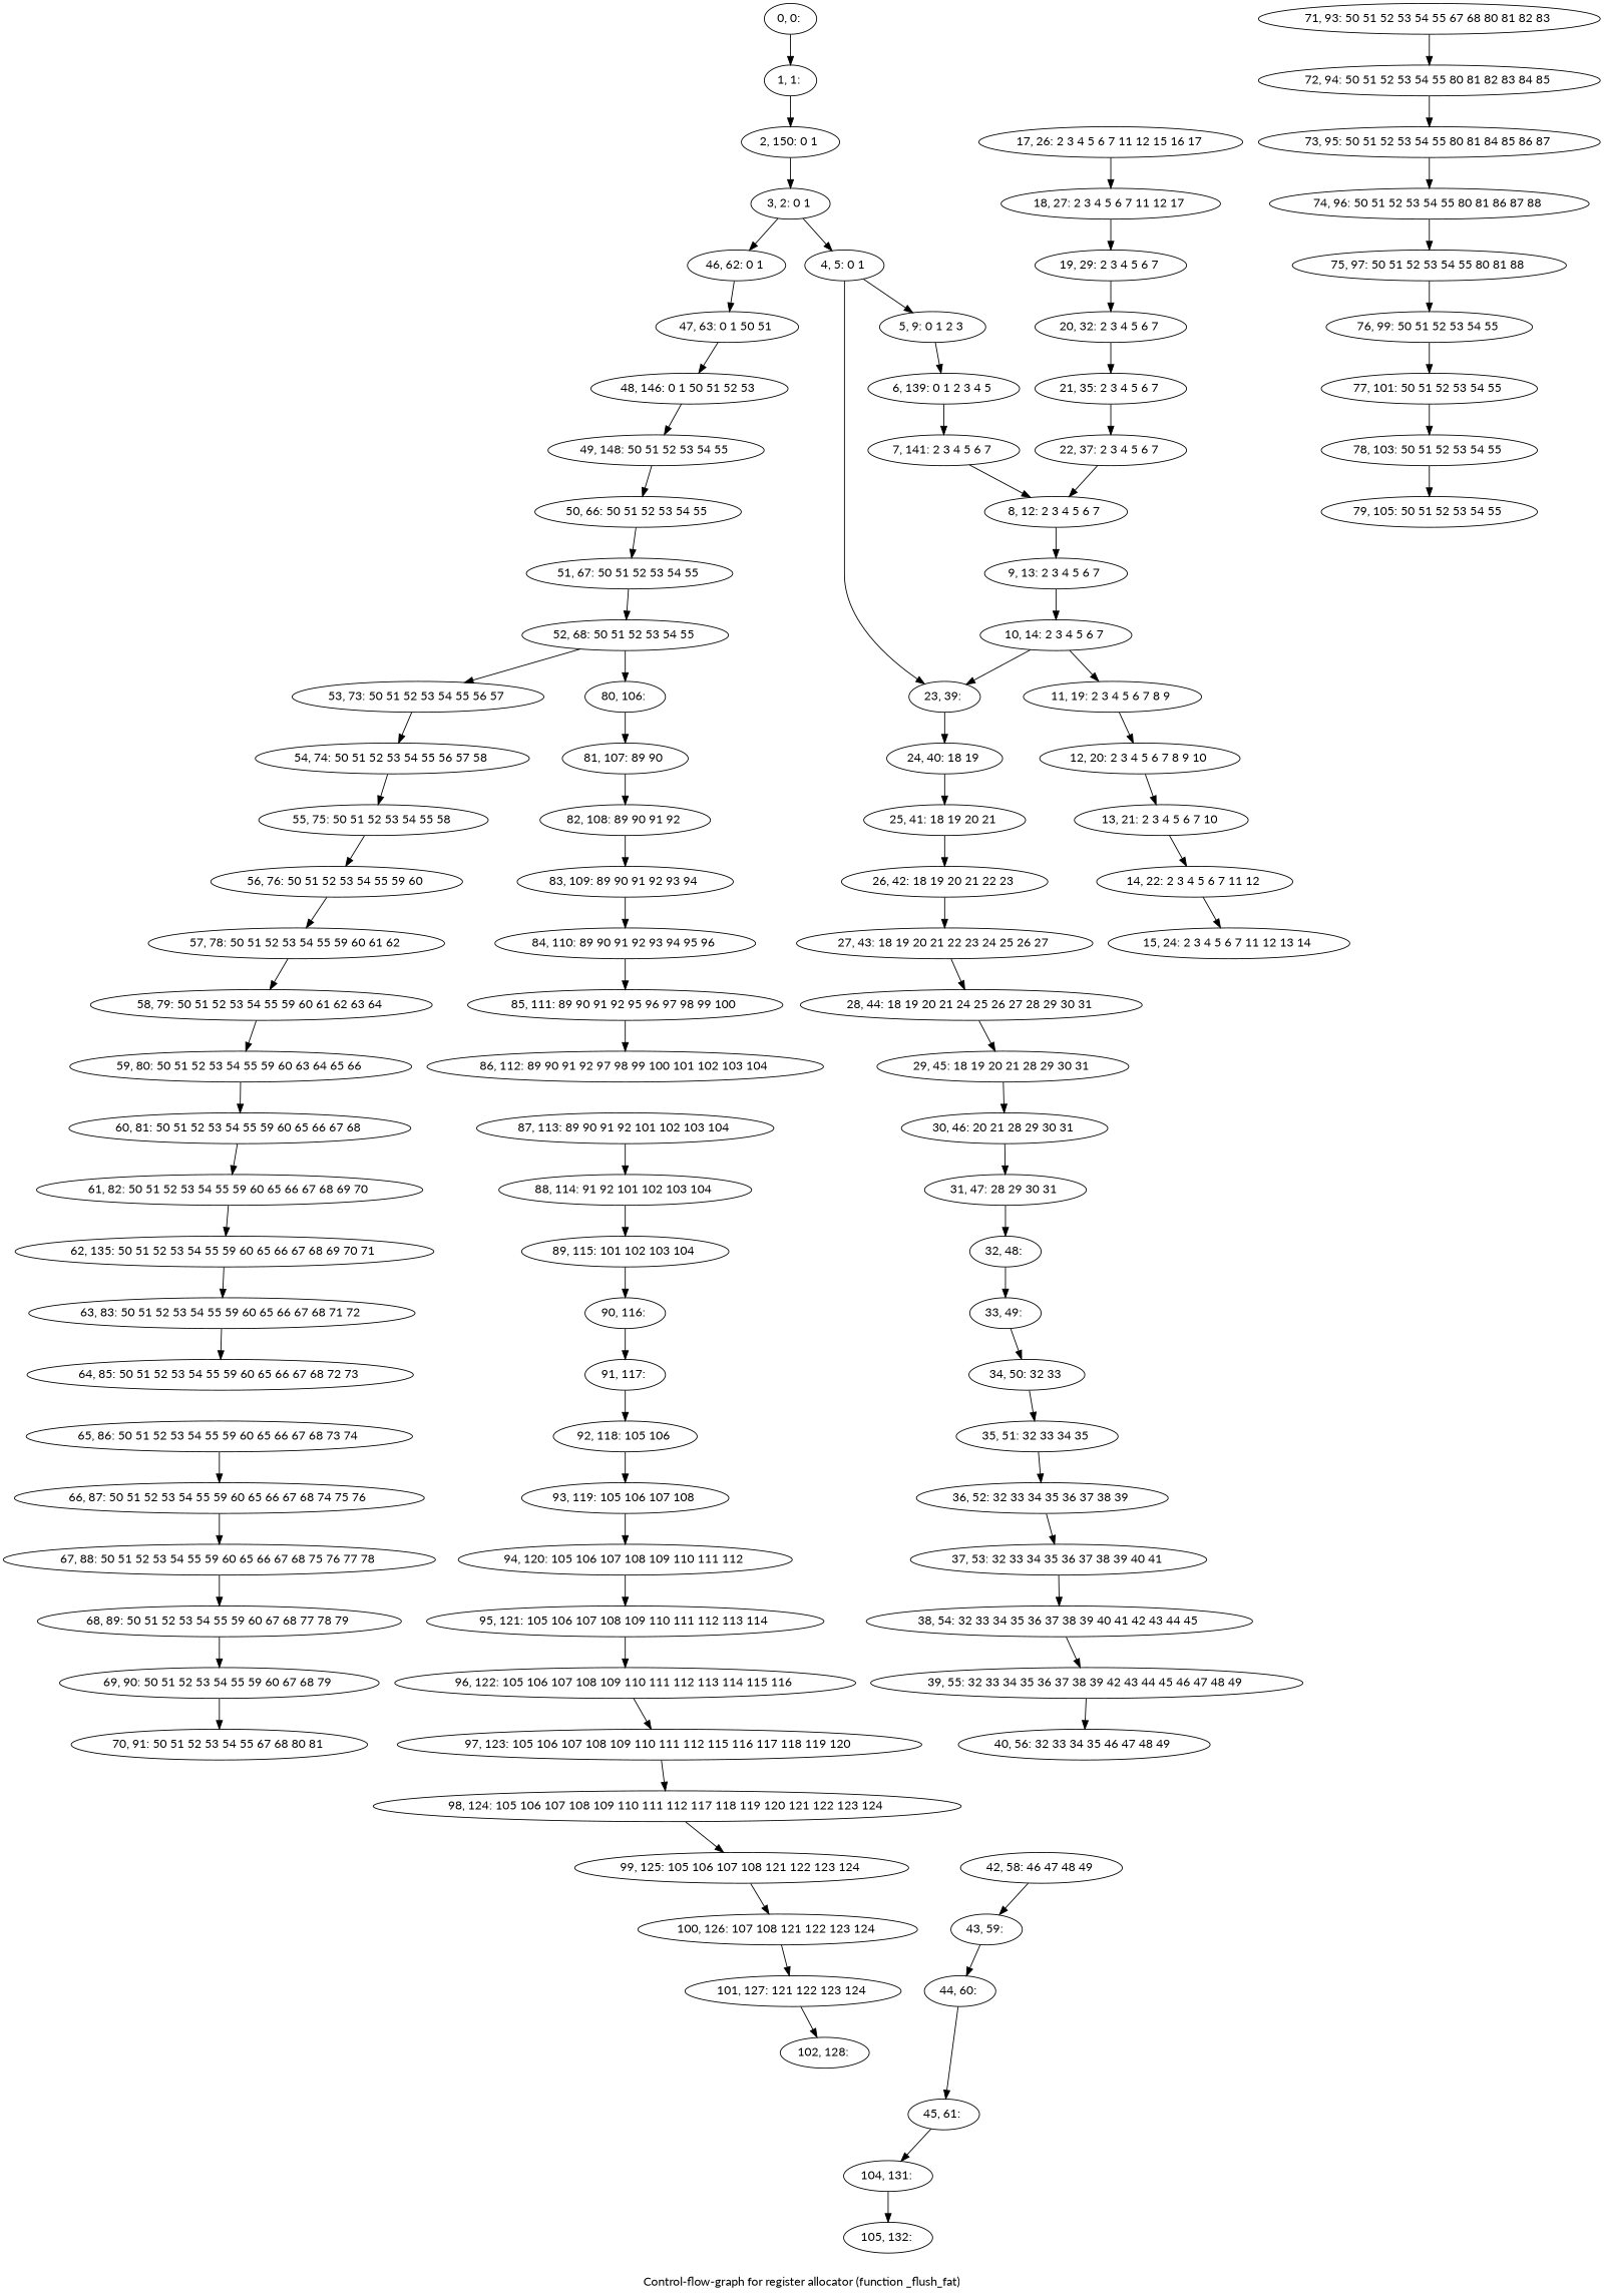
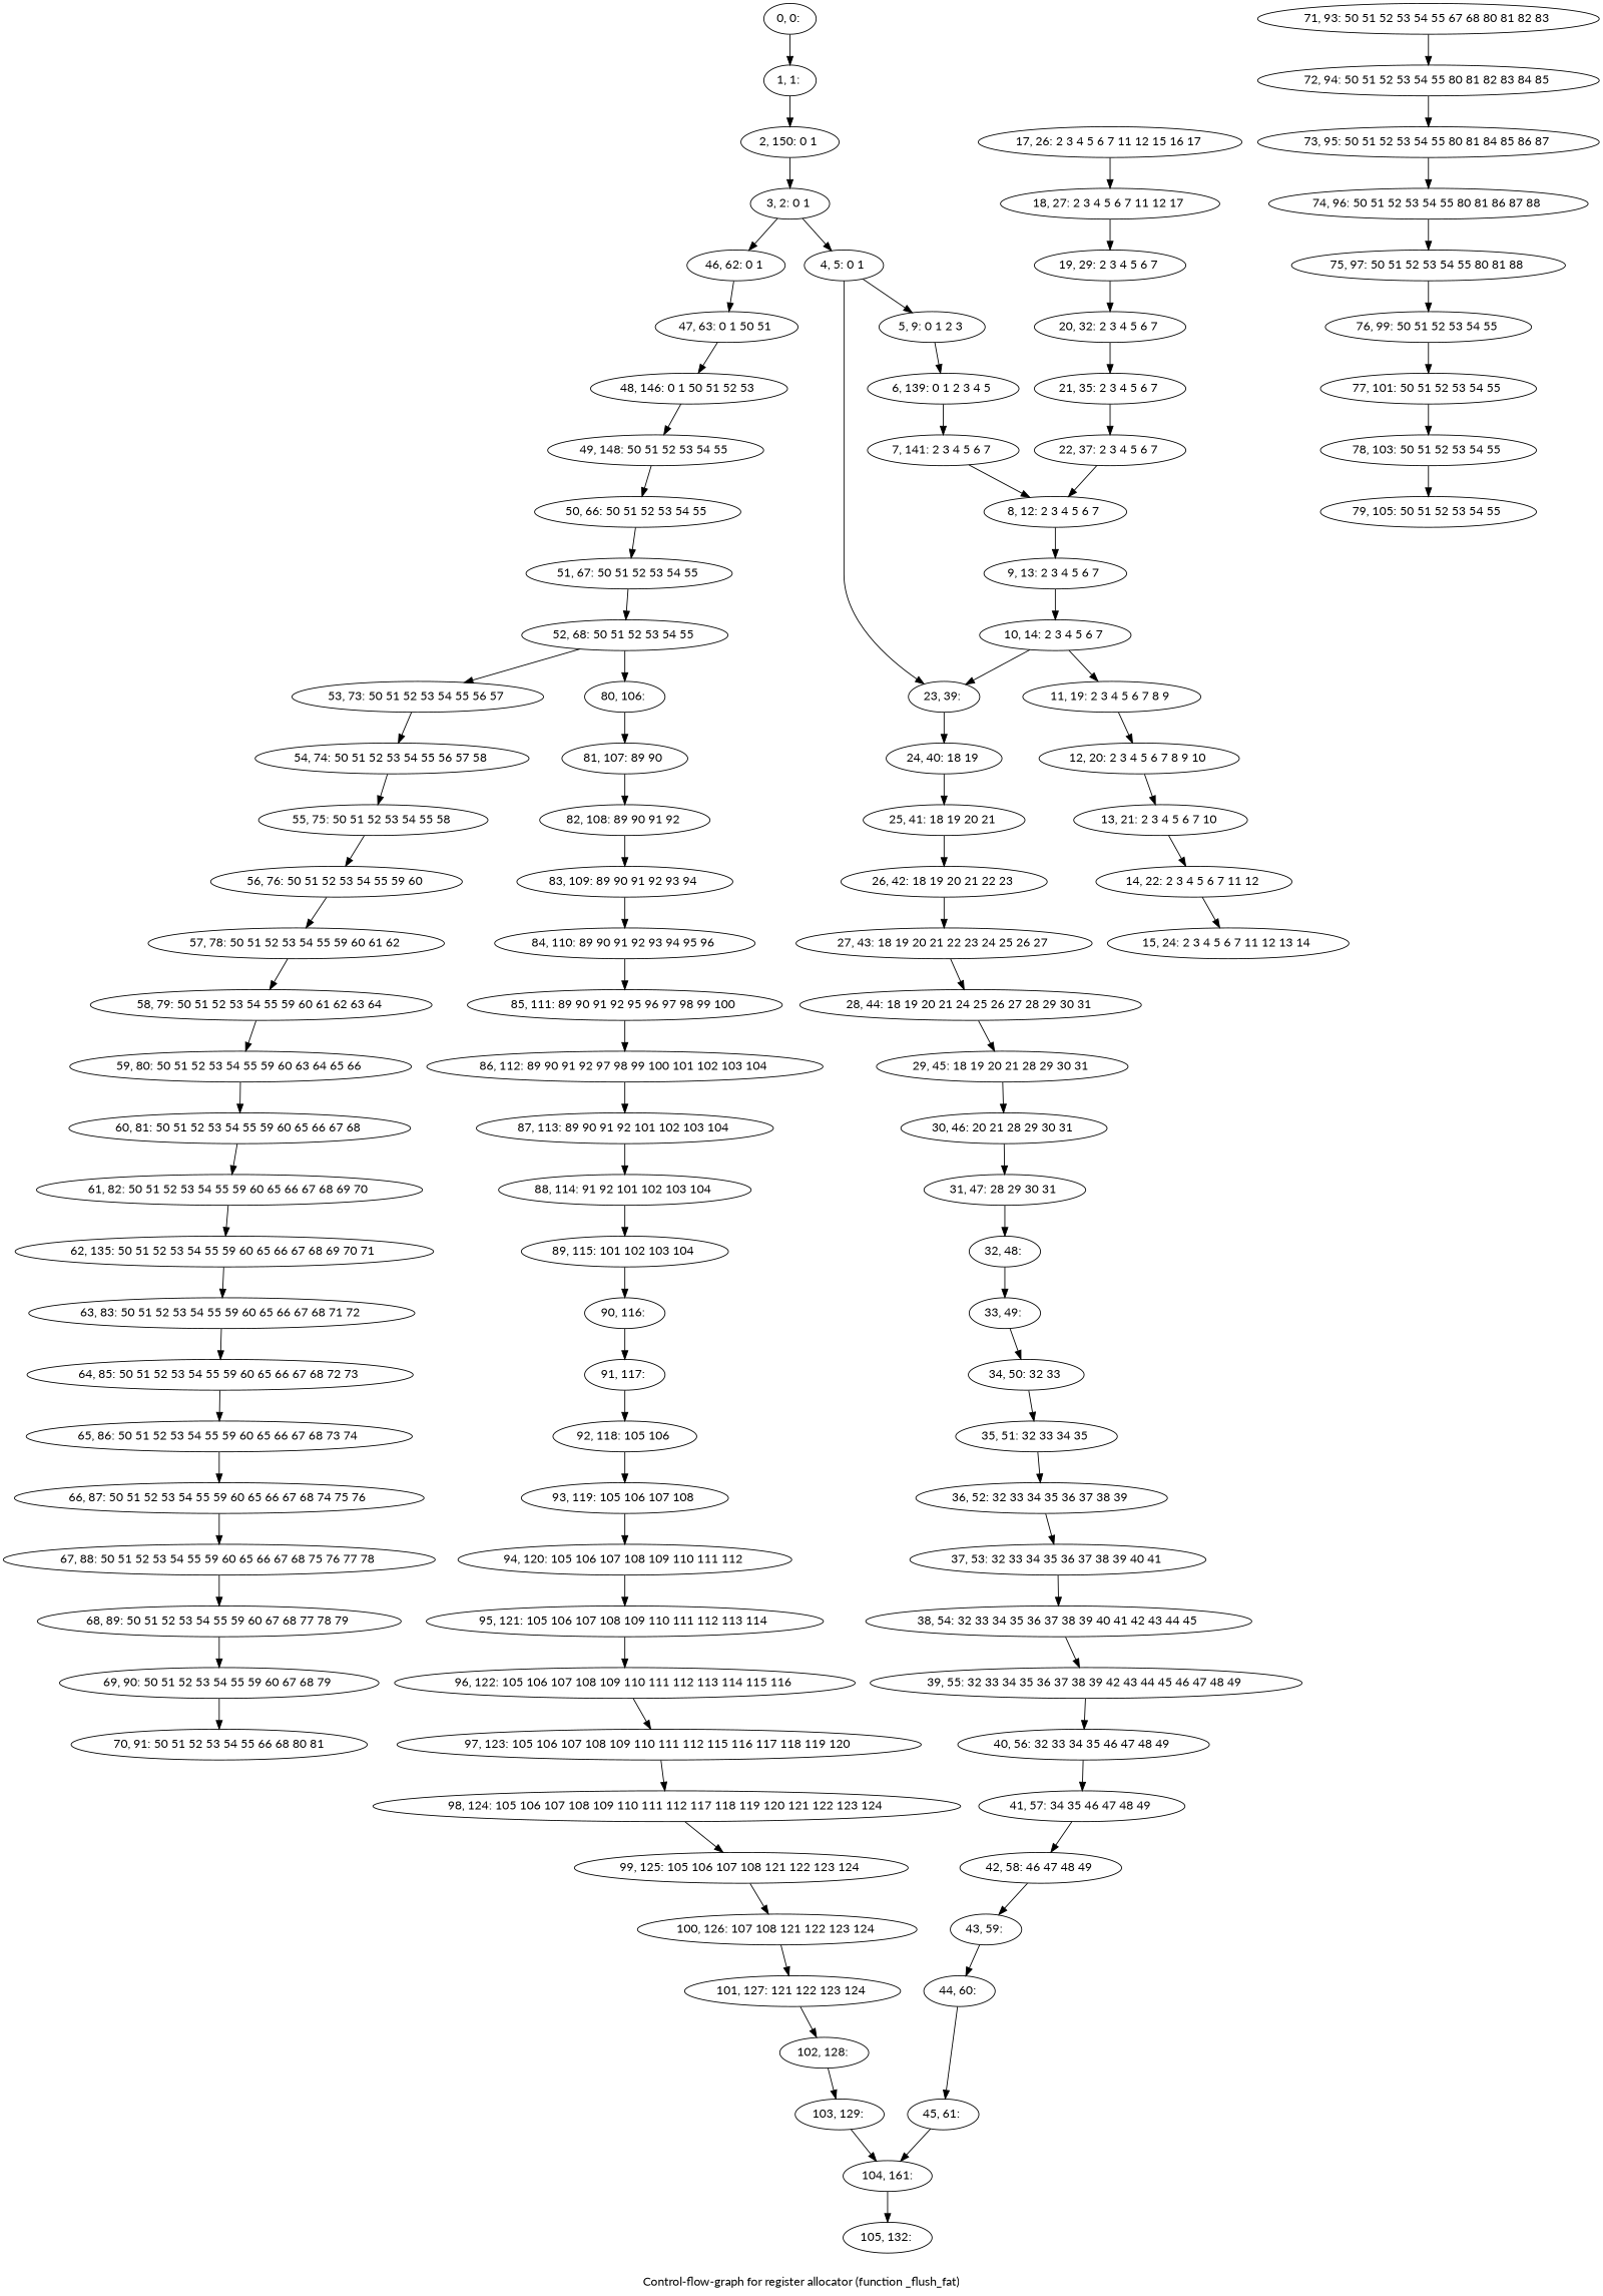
  digraph {
    fontname=Lato
    label="Control-flow-graph for register allocator (function _flush_fat)"
    node [fontname=Lato]
    edge [fontname=Lato]
    n1 [label="0, 0: "]
    n2 [label="1, 1: "]
    n3 [label="2, 150: 0 1 "]
    n4 [label="3, 2: 0 1 "]
    n5 [label="4, 5: 0 1 "]
    n6 [label="46, 62: 0 1 "]
    n7 [label="5, 9: 0 1 2 3 "]
    n8 [label="23, 39: "]
    n9 [label="47, 63: 0 1 50 51 "]
    n10 [label="6, 139: 0 1 2 3 4 5 "]
    n11 [label="24, 40: 18 19 "]
    n12 [label="7, 141: 2 3 4 5 6 7 "]
    n13 [label="8, 12: 2 3 4 5 6 7 "]
    n14 [label="9, 13: 2 3 4 5 6 7 "]
    n15 [label="10, 14: 2 3 4 5 6 7 "]
    n16 [label="11, 19: 2 3 4 5 6 7 8 9 "]
    n17 [label="12, 20: 2 3 4 5 6 7 8 9 10 "]
    n18 [label="13, 21: 2 3 4 5 6 7 10 "]
    n19 [label="14, 22: 2 3 4 5 6 7 11 12 "]
    n20 [label="15, 24: 2 3 4 5 6 7 11 12 13 14 "]
    n21 [label="17, 26: 2 3 4 5 6 7 11 12 15 16 17 "]
    n22 [label="18, 27: 2 3 4 5 6 7 11 12 17 "]
    n23 [label="19, 29: 2 3 4 5 6 7 "]
    n24 [label="20, 32: 2 3 4 5 6 7 "]
    n25 [label="21, 35: 2 3 4 5 6 7 "]
    n26 [label="22, 37: 2 3 4 5 6 7 "]
    n27 [label="25, 41: 18 19 20 21 "]
    n28 [label="26, 42: 18 19 20 21 22 23 "]
    n29 [label="27, 43: 18 19 20 21 22 23 24 25 26 27 "]
    n30 [label="28, 44: 18 19 20 21 24 25 26 27 28 29 30 31 "]
    n31 [label="29, 45: 18 19 20 21 28 29 30 31 "]
    n32 [label="30, 46: 20 21 28 29 30 31 "]
    n33 [label="31, 47: 28 29 30 31 "]
    n34 [label="32, 48: "]
    n35 [label="33, 49: "]
    n36 [label="34, 50: 32 33 "]
    n37 [label="35, 51: 32 33 34 35 "]
    n38 [label="36, 52: 32 33 34 35 36 37 38 39 "]
    n39 [label="37, 53: 32 33 34 35 36 37 38 39 40 41 "]
    n40 [label="38, 54: 32 33 34 35 36 37 38 39 40 41 42 43 44 45 "]
    n41 [label="39, 55: 32 33 34 35 36 37 38 39 42 43 44 45 46 47 48 49 "]
    n42 [label="40, 56: 32 33 34 35 46 47 48 49 "]
+   n43 [label="41, 57: 34 35 46 47 48 49 "]
    n44 [label="42, 58: 46 47 48 49 "]
    n45 [label="43, 59: "]
    n46 [label="44, 60: "]
    n47 [label="45, 61: "]
-   n48 [label="104, 131: "]
+   n48 [label="104, 161:"]
    n49 [label="105, 132: "]
    n50 [label="48, 146: 0 1 50 51 52 53 "]
    n51 [label="49, 148: 50 51 52 53 54 55 "]
    n52 [label="50, 66: 50 51 52 53 54 55 "]
    n53 [label="51, 67: 50 51 52 53 54 55 "]
    n54 [label="52, 68: 50 51 52 53 54 55 "]
    n55 [label="53, 73: 50 51 52 53 54 55 56 57 "]
    n56 [label="80, 106: "]
    n57 [label="54, 74: 50 51 52 53 54 55 56 57 58 "]
    n58 [label="81, 107: 89 90 "]
    n59 [label="55, 75: 50 51 52 53 54 55 58 "]
    n60 [label="56, 76: 50 51 52 53 54 55 59 60 "]
    n61 [label="57, 78: 50 51 52 53 54 55 59 60 61 62 "]
    n62 [label="58, 79: 50 51 52 53 54 55 59 60 61 62 63 64 "]
    n63 [label="59, 80: 50 51 52 53 54 55 59 60 63 64 65 66 "]
    n64 [label="60, 81: 50 51 52 53 54 55 59 60 65 66 67 68 "]
    n65 [label="61, 82: 50 51 52 53 54 55 59 60 65 66 67 68 69 70 "]
    n66 [label="62, 135: 50 51 52 53 54 55 59 60 65 66 67 68 69 70 71 "]
    n67 [label="63, 83: 50 51 52 53 54 55 59 60 65 66 67 68 71 72 "]
    n68 [label="64, 85: 50 51 52 53 54 55 59 60 65 66 67 68 72 73 "]
    n69 [label="65, 86: 50 51 52 53 54 55 59 60 65 66 67 68 73 74 "]
    n70 [label="66, 87: 50 51 52 53 54 55 59 60 65 66 67 68 74 75 76 "]
    n71 [label="67, 88: 50 51 52 53 54 55 59 60 65 66 67 68 75 76 77 78 "]
    n72 [label="68, 89: 50 51 52 53 54 55 59 60 67 68 77 78 79 "]
    n73 [label="69, 90: 50 51 52 53 54 55 59 60 67 68 79 "]
-   n74 [label="70, 91: 50 51 52 53 54 55 67 68 80 81 "]
+   n74 [label="70, 91: 50 51 52 53 54 55 66 68 80 81"]
    n75 [label="71, 93: 50 51 52 53 54 55 67 68 80 81 82 83 "]
    n76 [label="72, 94: 50 51 52 53 54 55 80 81 82 83 84 85 "]
    n77 [label="73, 95: 50 51 52 53 54 55 80 81 84 85 86 87 "]
    n78 [label="74, 96: 50 51 52 53 54 55 80 81 86 87 88 "]
    n79 [label="75, 97: 50 51 52 53 54 55 80 81 88 "]
    n80 [label="76, 99: 50 51 52 53 54 55 "]
    n81 [label="77, 101: 50 51 52 53 54 55 "]
    n82 [label="78, 103: 50 51 52 53 54 55 "]
    n83 [label="79, 105: 50 51 52 53 54 55 "]
    n84 [label="82, 108: 89 90 91 92 "]
    n85 [label="83, 109: 89 90 91 92 93 94 "]
    n86 [label="84, 110: 89 90 91 92 93 94 95 96 "]
    n87 [label="85, 111: 89 90 91 92 95 96 97 98 99 100 "]
    n88 [label="86, 112: 89 90 91 92 97 98 99 100 101 102 103 104 "]
    n89 [label="87, 113: 89 90 91 92 101 102 103 104 "]
    n90 [label="88, 114: 91 92 101 102 103 104 "]
    n91 [label="89, 115: 101 102 103 104 "]
    n92 [label="90, 116: "]
    n93 [label="91, 117: "]
    n94 [label="92, 118: 105 106 "]
    n95 [label="93, 119: 105 106 107 108 "]
    n96 [label="94, 120: 105 106 107 108 109 110 111 112 "]
    n97 [label="95, 121: 105 106 107 108 109 110 111 112 113 114 "]
    n98 [label="96, 122: 105 106 107 108 109 110 111 112 113 114 115 116 "]
    n99 [label="97, 123: 105 106 107 108 109 110 111 112 115 116 117 118 119 120 "]
    n100 [label="98, 124: 105 106 107 108 109 110 111 112 117 118 119 120 121 122 123 124 "]
    n101 [label="99, 125: 105 106 107 108 121 122 123 124 "]
    n102 [label="100, 126: 107 108 121 122 123 124 "]
    n103 [label="101, 127: 121 122 123 124 "]
    n104 [label="102, 128: "]
+   n105 [label="103, 129: "]
    n1 -> n2
    n2 -> n3
    n3 -> n4
    n4 -> n5
    n4 -> n6
    n5 -> n7
    n5 -> n8
    n6 -> n9
    n7 -> n10
    n8 -> n11
    n9 -> n50
    n10 -> n12
    n11 -> n27
    n12 -> n13
    n13 -> n14
    n14 -> n15
    n15 -> n8
    n15 -> n16
    n16 -> n17
    n17 -> n18
    n18 -> n19
    n19 -> n20
    n21 -> n22
    n22 -> n23
    n23 -> n24
    n24 -> n25
    n25 -> n26
    n26 -> n13
    n27 -> n28
    n28 -> n29
    n29 -> n30
    n30 -> n31
    n31 -> n32
    n32 -> n33
    n33 -> n34
    n34 -> n35
    n35 -> n36
    n36 -> n37
    n37 -> n38
    n38 -> n39
    n39 -> n40
    n40 -> n41
    n41 -> n42
+   n42 -> n43
+   n43 -> n44
    n44 -> n45
    n45 -> n46
    n46 -> n47
    n47 -> n48
    n48 -> n49
    n50 -> n51
    n51 -> n52
    n52 -> n53
    n53 -> n54
    n54 -> n55
    n54 -> n56
    n55 -> n57
    n56 -> n58
    n57 -> n59
    n58 -> n84
    n59 -> n60
    n60 -> n61
    n61 -> n62
    n62 -> n63
    n63 -> n64
    n64 -> n65
    n65 -> n66
    n66 -> n67
    n67 -> n68
+   n68 -> n69
    n69 -> n70
    n70 -> n71
    n71 -> n72
    n72 -> n73
    n73 -> n74
    n75 -> n76
    n76 -> n77
    n77 -> n78
    n78 -> n79
    n79 -> n80
    n80 -> n81
    n81 -> n82
    n82 -> n83
    n84 -> n85
    n85 -> n86
    n86 -> n87
    n87 -> n88
+   n88 -> n89
    n89 -> n90
    n90 -> n91
    n91 -> n92
    n92 -> n93
    n93 -> n94
    n94 -> n95
    n95 -> n96
    n96 -> n97
    n97 -> n98
    n98 -> n99
    n99 -> n100
    n100 -> n101
    n101 -> n102
    n102 -> n103
    n103 -> n104
+   n104 -> n105
+   n105 -> n48
  }
